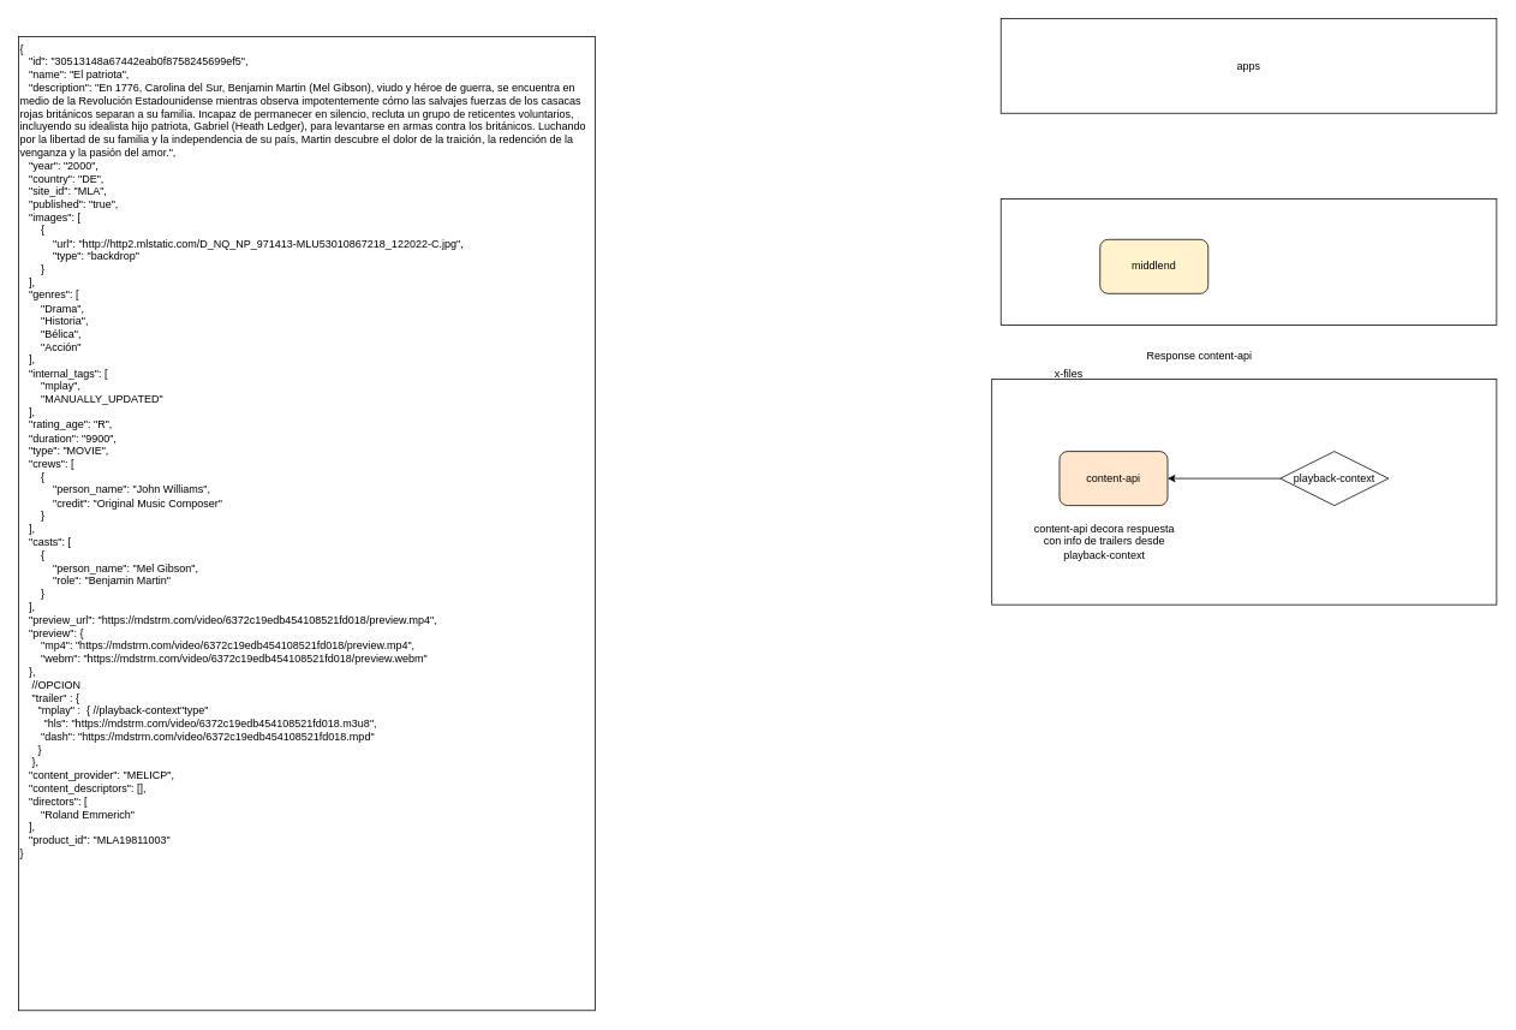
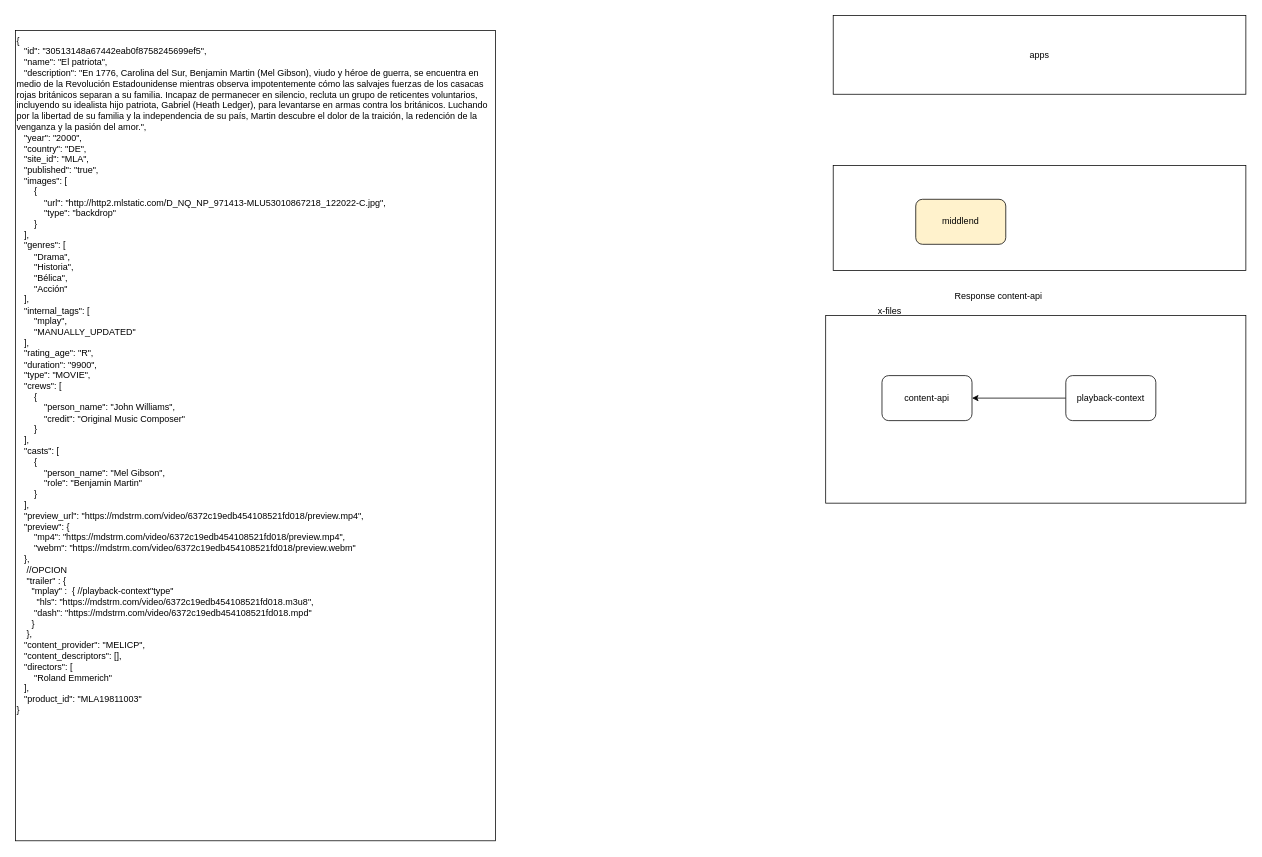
  <mxCell id="0" />
  <mxCell id="1" parent="0" />
  <mxCell id="2" value="" style="rounded=0;whiteSpace=wrap;html=1;" vertex="1" parent="1"><mxGeometry x="1100" y="420" width="560" height="250" as="geometry" /></mxCell>
  <mxCell id="3" value="" style="rounded=0;whiteSpace=wrap;html=1;" vertex="1" parent="1"><mxGeometry x="1110" y="220" width="550" height="140" as="geometry" /></mxCell>
  <mxCell id="4" value="apps" style="rounded=0;whiteSpace=wrap;html=1;" vertex="1" parent="1"><mxGeometry x="1110" y="20" width="550" height="105" as="geometry" /></mxCell>
- <mxCell id="5" value="content-api" style="rounded=1;whiteSpace=wrap;html=1;fillColor=#ffe6cc;" vertex="1" parent="1"><mxGeometry x="1175" y="500" width="120" height="60" as="geometry" /></mxCell>
+ <mxCell id="5" value="content-api" style="rounded=1;whiteSpace=wrap;html=1;" vertex="1" parent="1"><mxGeometry x="1175" y="500" width="120" height="60" as="geometry" /></mxCell>
  <mxCell id="6" value="x-files&lt;br&gt;" style="text;html=1;align=center;verticalAlign=middle;resizable=0;points=[];autosize=1;strokeColor=none;fillColor=none;" vertex="1" parent="1"><mxGeometry x="1160" y="400" width="50" height="30" as="geometry" /></mxCell>
  <mxCell id="7" value="middlend" style="rounded=1;whiteSpace=wrap;html=1;fillColor=#fff2cc;" vertex="1" parent="1"><mxGeometry x="1220" y="265" width="120" height="60" as="geometry" /></mxCell>
  <mxCell id="8" value="Response content-api" style="text;html=1;align=center;verticalAlign=middle;resizable=0;points=[];autosize=1;strokeColor=none;fillColor=none;" vertex="1" parent="1"><mxGeometry x="1260" y="380" width="140" height="30" as="geometry" /></mxCell>
  <mxCell id="9" value="&lt;div&gt;{&lt;/div&gt;&lt;div&gt;&amp;nbsp; &amp;nbsp;&quot;id&quot;: &quot;30513148a67442eab0f8758245699ef5&quot;,&lt;/div&gt;&lt;div&gt;&amp;nbsp; &amp;nbsp;&quot;name&quot;: &quot;El patriota&quot;,&lt;/div&gt;&lt;div&gt;&amp;nbsp; &amp;nbsp;&quot;description&quot;: &quot;En 1776, Carolina del Sur, Benjamin Martin (Mel Gibson), viudo y héroe de guerra, se encuentra en medio de la Revolución Estadounidense mientras observa impotentemente cómo las salvajes fuerzas de los casacas rojas británicos separan a su familia. Incapaz de permanecer en silencio, recluta un grupo de reticentes voluntarios, incluyendo su idealista hijo patriota, Gabriel (Heath Ledger), para levantarse en armas contra los británicos. Luchando por la libertad de su familia y la independencia de su país, Martin descubre el dolor de la traición, la redención de la venganza y la pasión del amor.&quot;,&lt;/div&gt;&lt;div&gt;&amp;nbsp; &amp;nbsp;&quot;year&quot;: &quot;2000&quot;,&lt;/div&gt;&lt;div&gt;&amp;nbsp; &amp;nbsp;&quot;country&quot;: &quot;DE&quot;,&lt;/div&gt;&lt;div&gt;&amp;nbsp; &amp;nbsp;&quot;site_id&quot;: &quot;MLA&quot;,&lt;/div&gt;&lt;div&gt;&amp;nbsp; &amp;nbsp;&quot;published&quot;: &quot;true&quot;,&lt;/div&gt;&lt;div&gt;&amp;nbsp; &amp;nbsp;&quot;images&quot;: [&lt;/div&gt;&lt;div&gt;&amp;nbsp; &amp;nbsp; &amp;nbsp; &amp;nbsp;{&lt;/div&gt;&lt;div&gt;&amp;nbsp; &amp;nbsp; &amp;nbsp; &amp;nbsp; &amp;nbsp; &amp;nbsp;&quot;url&quot;: &quot;http://http2.mlstatic.com/D_NQ_NP_971413-MLU53010867218_122022-C.jpg&quot;,&lt;/div&gt;&lt;div&gt;&amp;nbsp; &amp;nbsp; &amp;nbsp; &amp;nbsp; &amp;nbsp; &amp;nbsp;&quot;type&quot;: &quot;backdrop&quot;&lt;/div&gt;&lt;div&gt;&amp;nbsp; &amp;nbsp; &amp;nbsp; &amp;nbsp;}&lt;/div&gt;&lt;div&gt;&amp;nbsp; &amp;nbsp;],&lt;/div&gt;&lt;div&gt;&amp;nbsp; &amp;nbsp;&quot;genres&quot;: [&lt;/div&gt;&lt;div&gt;&amp;nbsp; &amp;nbsp; &amp;nbsp; &amp;nbsp;&quot;Drama&quot;,&lt;/div&gt;&lt;div&gt;&amp;nbsp; &amp;nbsp; &amp;nbsp; &amp;nbsp;&quot;Historia&quot;,&lt;/div&gt;&lt;div&gt;&amp;nbsp; &amp;nbsp; &amp;nbsp; &amp;nbsp;&quot;Bélica&quot;,&lt;/div&gt;&lt;div&gt;&amp;nbsp; &amp;nbsp; &amp;nbsp; &amp;nbsp;&quot;Acción&quot;&lt;/div&gt;&lt;div&gt;&amp;nbsp; &amp;nbsp;],&lt;/div&gt;&lt;div&gt;&amp;nbsp; &amp;nbsp;&quot;internal_tags&quot;: [&lt;/div&gt;&lt;div&gt;&amp;nbsp; &amp;nbsp; &amp;nbsp; &amp;nbsp;&quot;mplay&quot;,&lt;/div&gt;&lt;div&gt;&amp;nbsp; &amp;nbsp; &amp;nbsp; &amp;nbsp;&quot;MANUALLY_UPDATED&quot;&lt;/div&gt;&lt;div&gt;&amp;nbsp; &amp;nbsp;],&lt;/div&gt;&lt;div&gt;&amp;nbsp; &amp;nbsp;&quot;rating_age&quot;: &quot;R&quot;,&lt;/div&gt;&lt;div&gt;&amp;nbsp; &amp;nbsp;&quot;duration&quot;: &quot;9900&quot;,&lt;/div&gt;&lt;div&gt;&amp;nbsp; &amp;nbsp;&quot;type&quot;: &quot;MOVIE&quot;,&lt;/div&gt;&lt;div&gt;&amp;nbsp; &amp;nbsp;&quot;crews&quot;: [&lt;/div&gt;&lt;div&gt;&amp;nbsp; &amp;nbsp; &amp;nbsp; &amp;nbsp;{&lt;/div&gt;&lt;div&gt;&amp;nbsp; &amp;nbsp; &amp;nbsp; &amp;nbsp; &amp;nbsp; &amp;nbsp;&quot;person_name&quot;: &quot;John Williams&quot;,&lt;/div&gt;&lt;div&gt;&amp;nbsp; &amp;nbsp; &amp;nbsp; &amp;nbsp; &amp;nbsp; &amp;nbsp;&quot;credit&quot;: &quot;Original Music Composer&quot;&lt;/div&gt;&lt;div&gt;&amp;nbsp; &amp;nbsp; &amp;nbsp; &amp;nbsp;}&lt;/div&gt;&lt;div&gt;&amp;nbsp; &amp;nbsp;],&lt;/div&gt;&lt;div&gt;&amp;nbsp; &amp;nbsp;&quot;casts&quot;: [&lt;/div&gt;&lt;div&gt;&amp;nbsp; &amp;nbsp; &amp;nbsp; &amp;nbsp;{&lt;/div&gt;&lt;div&gt;&amp;nbsp; &amp;nbsp; &amp;nbsp; &amp;nbsp; &amp;nbsp; &amp;nbsp;&quot;person_name&quot;: &quot;Mel Gibson&quot;,&lt;/div&gt;&lt;div&gt;&amp;nbsp; &amp;nbsp; &amp;nbsp; &amp;nbsp; &amp;nbsp; &amp;nbsp;&quot;role&quot;: &quot;Benjamin Martin&quot;&lt;/div&gt;&lt;div&gt;&amp;nbsp; &amp;nbsp; &amp;nbsp; &amp;nbsp;}&lt;/div&gt;&lt;div&gt;&amp;nbsp; &amp;nbsp;],&lt;/div&gt;&lt;div&gt;&amp;nbsp; &amp;nbsp;&quot;preview_url&quot;: &quot;https://mdstrm.com/video/6372c19edb454108521fd018/preview.mp4&quot;,&lt;/div&gt;&lt;div&gt;&amp;nbsp; &amp;nbsp;&quot;preview&quot;: {&lt;/div&gt;&lt;div&gt;&amp;nbsp; &amp;nbsp; &amp;nbsp; &amp;nbsp;&quot;mp4&quot;: &quot;https://mdstrm.com/video/6372c19edb454108521fd018/preview.mp4&quot;,&lt;/div&gt;&lt;div&gt;&amp;nbsp; &amp;nbsp; &amp;nbsp; &amp;nbsp;&quot;webm&quot;: &quot;https://mdstrm.com/video/6372c19edb454108521fd018/preview.webm&quot;&lt;/div&gt;&lt;div&gt;&amp;nbsp; &amp;nbsp;},&lt;/div&gt;&lt;div&gt;&amp;nbsp; &amp;nbsp; //OPCION&amp;nbsp;&lt;/div&gt;&lt;div&gt;&amp;nbsp; &amp;nbsp; &quot;trailer&quot; : {&lt;/div&gt;&lt;div&gt;&amp;nbsp; &amp;nbsp; &amp;nbsp; &quot;mplay&quot; :&amp;nbsp; { //playback-context&quot;type&quot;&lt;/div&gt;&lt;div&gt;&amp;nbsp; &amp;nbsp; &amp;nbsp; &amp;nbsp; &quot;hls&quot;: &quot;https://mdstrm.com/video/6372c19edb454108521fd018.m3u8&quot;,&lt;/div&gt;&lt;div&gt;&amp;nbsp; &amp;nbsp; &amp;nbsp; &amp;nbsp;&quot;dash&quot;: &quot;https://mdstrm.com/video/6372c19edb454108521fd018.mpd&quot;&lt;/div&gt;&lt;div&gt;&amp;nbsp; &amp;nbsp; &amp;nbsp; }&lt;/div&gt;&lt;div&gt;&amp;nbsp; &amp;nbsp; },&lt;/div&gt;&lt;div&gt;&amp;nbsp; &amp;nbsp;&quot;content_provider&quot;: &quot;MELICP&quot;,&lt;/div&gt;&lt;div&gt;&amp;nbsp; &amp;nbsp;&quot;content_descriptors&quot;: [],&lt;/div&gt;&lt;div&gt;&amp;nbsp; &amp;nbsp;&quot;directors&quot;: [&lt;/div&gt;&lt;div&gt;&amp;nbsp; &amp;nbsp; &amp;nbsp; &amp;nbsp;&quot;Roland Emmerich&quot;&lt;/div&gt;&lt;div&gt;&amp;nbsp; &amp;nbsp;],&lt;/div&gt;&lt;div&gt;&amp;nbsp; &amp;nbsp;&quot;product_id&quot;: &quot;MLA19811003&quot;&lt;/div&gt;&lt;div&gt;}&lt;/div&gt;" style="rounded=0;whiteSpace=wrap;html=1;align=left;verticalAlign=top;" vertex="1" parent="1"><mxGeometry x="20" y="40" width="640" height="1080" as="geometry" /></mxCell>
  <mxCell id="10" style="edgeStyle=orthogonalEdgeStyle;rounded=0;orthogonalLoop=1;jettySize=auto;html=1;" edge="1" parent="1" source="11" target="5"><mxGeometry relative="1" as="geometry" /></mxCell>
- <mxCell id="11" value="playback-context" style="rhombus;whiteSpace=wrap;html=1;" vertex="1" parent="1"><mxGeometry x="1420" y="500" width="120" height="60" as="geometry" /></mxCell>
- <mxCell id="12" value="content-api decora respuesta con info de trailers desde playback-context" style="text;html=1;strokeColor=none;fillColor=none;align=center;verticalAlign=middle;whiteSpace=wrap;rounded=0;" vertex="1" parent="1"><mxGeometry x="1135" y="570" width="180" height="60" as="geometry" /></mxCell>
+ <mxCell id="11" value="playback-context" style="rounded=1;whiteSpace=wrap;html=1;" vertex="1" parent="1"><mxGeometry x="1420" y="500" width="120" height="60" as="geometry" /></mxCell>
